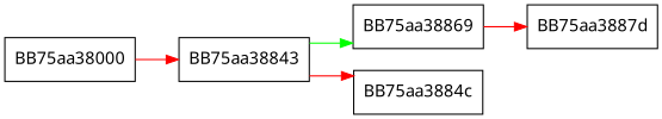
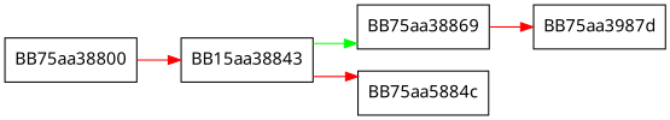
  digraph {
    fontname="Noto Sans"
    rankdir=LR
    splines=ortho
    node [fontname="Noto Sans" shape=box]
    edge [color=red fontname="Noto Sans"]
-   BB75aa38800 [label=BB75aa38000]
-   BB75aa38843
+   BB75aa38800
+   BB75aa38843 [label=BB15aa38843]
    BB75aa38869
-   BB75aa3884c
-   BB75aa3887d
+   BB75aa3884c [label=BB75aa5884c]
+   BB75aa3887d [label=BB75aa3987d]
    BB75aa38800 -> BB75aa38843
    BB75aa38843 -> BB75aa38869 [color=green]
    BB75aa38843 -> BB75aa3884c
    BB75aa38869 -> BB75aa3887d
  }
